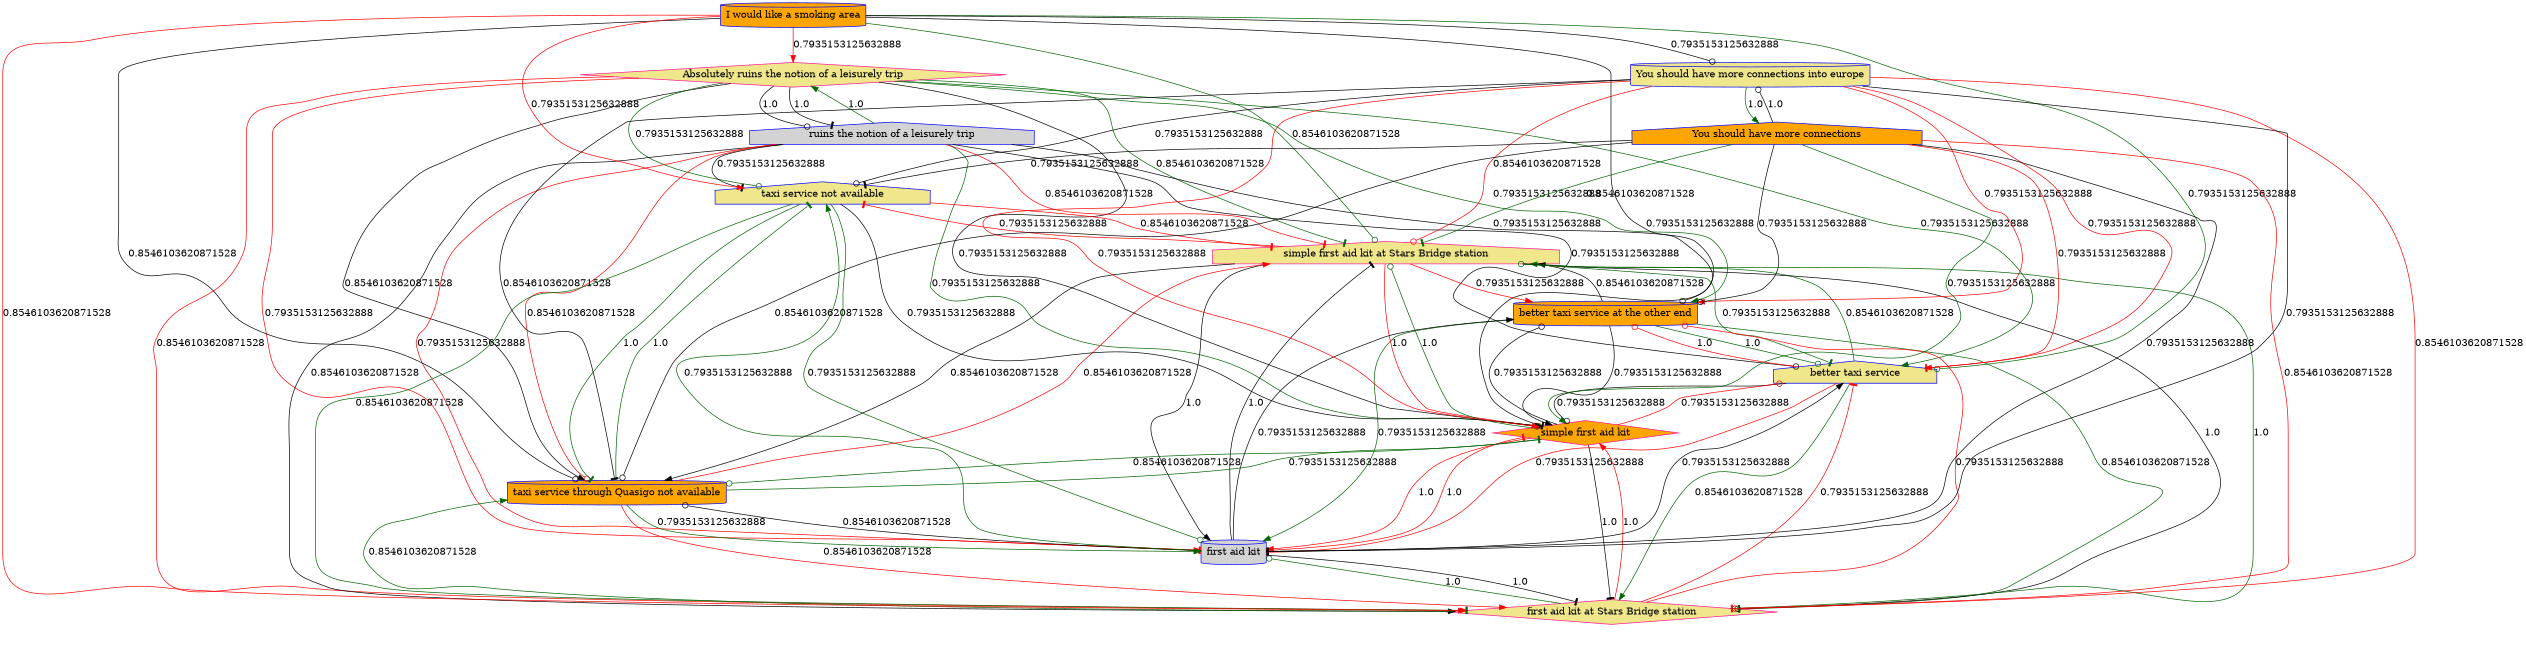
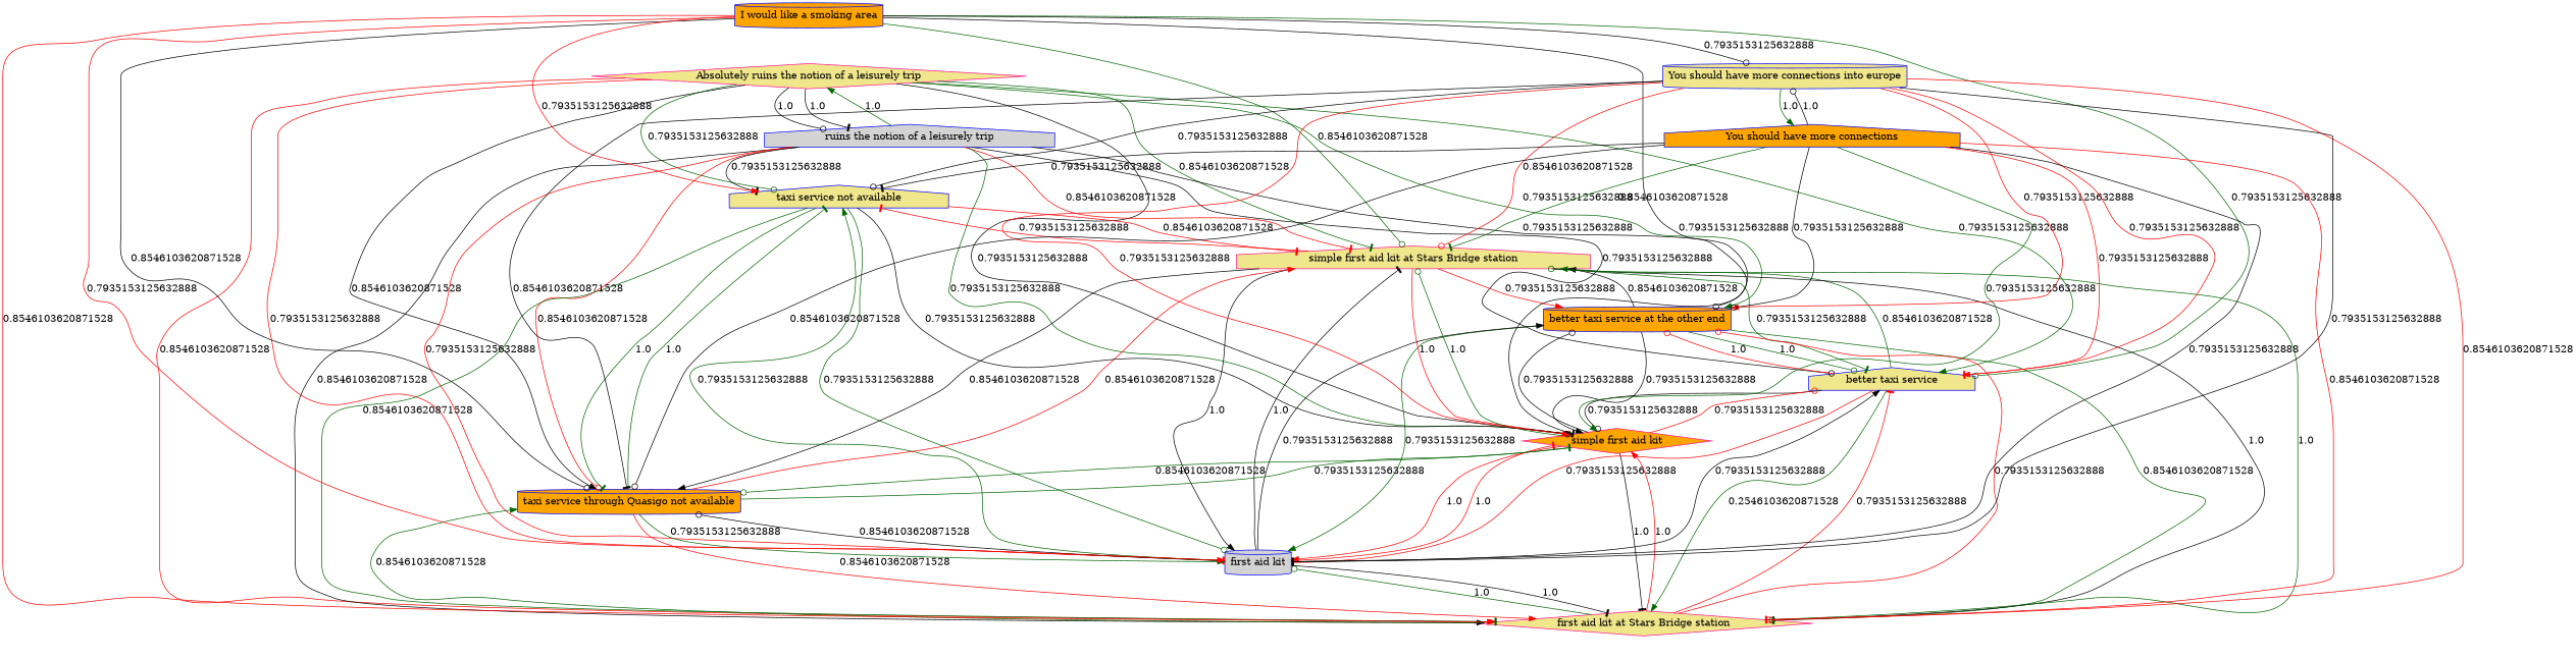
  digraph {
    node [color=blue fillcolor=khaki shape=house style=filled]
    edge [arrowhead=normal color=black]
    "Absolutely ruins the notion of a leisurely trip" [color=deeppink shape=diamond]
    "ruins the notion of a leisurely trip" [fillcolor=lightgrey]
    "better taxi service at the other end" [fillcolor=orange shape=cylinder]
    "better taxi service"
    "simple first aid kit at Stars Bridge station" [color=deeppink]
    "first aid kit at Stars Bridge station" [color=deeppink shape=diamond]
    "first aid kit" [fillcolor=lightgrey shape=cylinder]
    "simple first aid kit" [color=deeppink fillcolor=orange shape=diamond]
    "taxi service through Quasigo not available" [fillcolor=orange shape=cylinder]
    "taxi service not available"
    "I would like a smoking area" [fillcolor=orange shape=cylinder]
    "You should have more connections into europe" [shape=cylinder]
    "You should have more connections" [fillcolor=orange]
    "Absolutely ruins the notion of a leisurely trip" -> "ruins the notion of a leisurely trip" [arrowhead=odot label=1.0]
    "Absolutely ruins the notion of a leisurely trip" -> "ruins the notion of a leisurely trip" [arrowhead=tee label=1.0]
    "Absolutely ruins the notion of a leisurely trip" -> "better taxi service at the other end" [color=darkgreen label=0.7935153125632888]
    "Absolutely ruins the notion of a leisurely trip" -> "better taxi service" [color=darkgreen label=0.7935153125632888]
    "Absolutely ruins the notion of a leisurely trip" -> "simple first aid kit at Stars Bridge station" [arrowhead=tee color=darkgreen label=0.8546103620871528]
    "Absolutely ruins the notion of a leisurely trip" -> "first aid kit at Stars Bridge station" [color=red label=0.8546103620871528]
    "Absolutely ruins the notion of a leisurely trip" -> "first aid kit" [color=red label=0.7935153125632888]
    "Absolutely ruins the notion of a leisurely trip" -> "simple first aid kit" [arrowhead=odot label=0.7935153125632888]
    "Absolutely ruins the notion of a leisurely trip" -> "taxi service through Quasigo not available" [label=0.8546103620871528]
    "Absolutely ruins the notion of a leisurely trip" -> "taxi service not available" [arrowhead=odot color=darkgreen label=0.7935153125632888]
    "ruins the notion of a leisurely trip" -> "Absolutely ruins the notion of a leisurely trip" [color=darkgreen label=1.0]
    "ruins the notion of a leisurely trip" -> "better taxi service at the other end" [arrowhead=odot label=0.7935153125632888]
    "ruins the notion of a leisurely trip" -> "better taxi service" [arrowhead=odot label=0.7935153125632888]
    "ruins the notion of a leisurely trip" -> "simple first aid kit at Stars Bridge station" [arrowhead=tee color=red label=0.8546103620871528]
    "ruins the notion of a leisurely trip" -> "first aid kit at Stars Bridge station" [label=0.8546103620871528]
    "ruins the notion of a leisurely trip" -> "first aid kit" [arrowhead=tee color=red label=0.7935153125632888]
    "ruins the notion of a leisurely trip" -> "simple first aid kit" [arrowhead=odot color=darkgreen label=0.7935153125632888]
    "ruins the notion of a leisurely trip" -> "taxi service through Quasigo not available" [arrowhead=odot color=red label=0.8546103620871528]
    "ruins the notion of a leisurely trip" -> "taxi service not available" [arrowhead=tee label=0.7935153125632888]
    "better taxi service at the other end" -> "better taxi service" [arrowhead=odot color=darkgreen label=1.0]
    "better taxi service at the other end" -> "simple first aid kit at Stars Bridge station" [label=0.8546103620871528]
    "better taxi service at the other end" -> "first aid kit at Stars Bridge station" [arrowhead=tee color=darkgreen label=0.8546103620871528]
    "better taxi service at the other end" -> "first aid kit" [color=darkgreen label=0.7935153125632888]
    "better taxi service at the other end" -> "simple first aid kit" [label=0.7935153125632888]
    "better taxi service" -> "better taxi service at the other end" [arrowhead=odot color=red label=1.0]
    "better taxi service" -> "simple first aid kit at Stars Bridge station" [color=darkgreen label=0.8546103620871528]
-   "better taxi service" -> "first aid kit at Stars Bridge station" [color=darkgreen label=0.8546103620871528]
+   "better taxi service" -> "first aid kit at Stars Bridge station" [color=darkgreen label=0.2546103620871528]
    "better taxi service" -> "first aid kit" [arrowhead=tee color=red label=0.7935153125632888]
    "better taxi service" -> "simple first aid kit" [arrowhead=odot label=0.7935153125632888]
    "simple first aid kit at Stars Bridge station" -> "better taxi service at the other end" [color=red label=0.7935153125632888]
    "simple first aid kit at Stars Bridge station" -> "better taxi service" [arrowhead=tee color=darkgreen label=0.7935153125632888]
    "simple first aid kit at Stars Bridge station" -> "first aid kit at Stars Bridge station" [arrowhead=odot label=1.0]
    "simple first aid kit at Stars Bridge station" -> "first aid kit" [label=1.0]
    "simple first aid kit at Stars Bridge station" -> "simple first aid kit" [arrowhead=odot color=red label=1.0]
    "simple first aid kit at Stars Bridge station" -> "taxi service through Quasigo not available" [label=0.8546103620871528]
    "simple first aid kit at Stars Bridge station" -> "taxi service not available" [arrowhead=tee color=red label=0.7935153125632888]
    "first aid kit at Stars Bridge station" -> "better taxi service at the other end" [arrowhead=odot color=red label=0.7935153125632888]
    "first aid kit at Stars Bridge station" -> "better taxi service" [arrowhead=tee color=red label=0.7935153125632888]
    "first aid kit at Stars Bridge station" -> "simple first aid kit at Stars Bridge station" [arrowhead=odot color=darkgreen label=1.0]
    "first aid kit at Stars Bridge station" -> "first aid kit" [arrowhead=odot color=darkgreen label=1.0]
    "first aid kit at Stars Bridge station" -> "simple first aid kit" [color=red label=1.0]
    "first aid kit at Stars Bridge station" -> "taxi service through Quasigo not available" [color=darkgreen label=0.8546103620871528]
    "first aid kit" -> "better taxi service at the other end" [label=0.7935153125632888]
    "first aid kit" -> "better taxi service" [label=0.7935153125632888]
    "first aid kit" -> "simple first aid kit at Stars Bridge station" [arrowhead=tee label=1.0]
    "first aid kit" -> "first aid kit at Stars Bridge station" [arrowhead=tee label=1.0]
    "first aid kit" -> "simple first aid kit" [arrowhead=tee color=red label=1.0]
    "first aid kit" -> "taxi service through Quasigo not available" [arrowhead=odot label=0.8546103620871528]
    "first aid kit" -> "taxi service not available" [color=darkgreen label=0.7935153125632888]
    "simple first aid kit" -> "better taxi service at the other end" [arrowhead=odot label=0.7935153125632888]
    "simple first aid kit" -> "better taxi service" [arrowhead=odot color=red label=0.7935153125632888]
    "simple first aid kit" -> "simple first aid kit at Stars Bridge station" [arrowhead=odot color=darkgreen label=1.0]
    "simple first aid kit" -> "first aid kit at Stars Bridge station" [arrowhead=tee label=1.0]
    "simple first aid kit" -> "first aid kit" [color=red label=1.0]
    "simple first aid kit" -> "taxi service through Quasigo not available" [arrowhead=odot color=darkgreen label=0.8546103620871528]
    "taxi service through Quasigo not available" -> "simple first aid kit at Stars Bridge station" [color=red label=0.8546103620871528]
    "taxi service through Quasigo not available" -> "first aid kit at Stars Bridge station" [color=red label=0.8546103620871528]
    "taxi service through Quasigo not available" -> "first aid kit" [color=darkgreen label=0.7935153125632888]
    "taxi service through Quasigo not available" -> "simple first aid kit" [arrowhead=tee color=darkgreen label=0.7935153125632888]
    "taxi service through Quasigo not available" -> "taxi service not available" [arrowhead=tee color=darkgreen label=1.0]
    "taxi service not available" -> "simple first aid kit at Stars Bridge station" [arrowhead=tee color=red label=0.8546103620871528]
    "taxi service not available" -> "first aid kit at Stars Bridge station" [arrowhead=tee color=darkgreen label=0.8546103620871528]
    "taxi service not available" -> "first aid kit" [arrowhead=odot color=darkgreen label=0.7935153125632888]
    "taxi service not available" -> "simple first aid kit" [label=0.7935153125632888]
    "taxi service not available" -> "taxi service through Quasigo not available" [arrowhead=tee color=darkgreen label=1.0]
    "I would like a smoking area" -> "better taxi service" [arrowhead=odot color=darkgreen label=0.7935153125632888]
    "I would like a smoking area" -> "simple first aid kit at Stars Bridge station" [arrowhead=odot color=darkgreen label=0.8546103620871528]
    "I would like a smoking area" -> "first aid kit at Stars Bridge station" [color=red label=0.8546103620871528]
-   "I would like a smoking area" -> "Absolutely ruins the notion of a leisurely trip" [color=red label=0.7935153125632888]
+   "I would like a smoking area" -> "first aid kit" [color=red label=0.7935153125632888]
    "I would like a smoking area" -> "simple first aid kit" [arrowhead=tee label=0.7935153125632888]
    "I would like a smoking area" -> "taxi service through Quasigo not available" [arrowhead=odot label=0.8546103620871528]
    "I would like a smoking area" -> "taxi service not available" [color=red label=0.7935153125632888]
    "I would like a smoking area" -> "You should have more connections into europe" [arrowhead=odot label=0.7935153125632888]
    "You should have more connections into europe" -> "better taxi service at the other end" [color=red label=0.7935153125632888]
    "You should have more connections into europe" -> "better taxi service" [color=red label=0.7935153125632888]
    "You should have more connections into europe" -> "simple first aid kit at Stars Bridge station" [arrowhead=odot color=red label=0.8546103620871528]
    "You should have more connections into europe" -> "first aid kit at Stars Bridge station" [arrowhead=odot color=red label=0.8546103620871528]
    "You should have more connections into europe" -> "first aid kit" [arrowhead=tee label=0.7935153125632888]
    "You should have more connections into europe" -> "simple first aid kit" [color=red label=0.7935153125632888]
    "You should have more connections into europe" -> "taxi service through Quasigo not available" [arrowhead=tee label=0.8546103620871528]
    "You should have more connections into europe" -> "taxi service not available" [arrowhead=odot label=0.7935153125632888]
    "You should have more connections into europe" -> "You should have more connections" [color=darkgreen label=1.0]
    "You should have more connections" -> "better taxi service at the other end" [arrowhead=odot label=0.7935153125632888]
    "You should have more connections" -> "better taxi service" [arrowhead=tee color=red label=0.7935153125632888]
    "You should have more connections" -> "simple first aid kit at Stars Bridge station" [arrowhead=tee color=darkgreen label=0.8546103620871528]
    "You should have more connections" -> "first aid kit at Stars Bridge station" [arrowhead=tee color=red label=0.8546103620871528]
    "You should have more connections" -> "first aid kit" [arrowhead=tee label=0.7935153125632888]
    "You should have more connections" -> "simple first aid kit" [color=darkgreen label=0.7935153125632888]
    "You should have more connections" -> "taxi service through Quasigo not available" [arrowhead=odot label=0.8546103620871528]
    "You should have more connections" -> "taxi service not available" [arrowhead=tee label=0.7935153125632888]
    "You should have more connections" -> "You should have more connections into europe" [arrowhead=odot label=1.0]
  }
